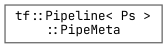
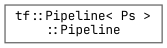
  digraph {
    rankdir=LR
    fontname="JetBrains Mono"
-   n1 [color=grey40 fillcolor=white fontname="JetBrains Mono" fontsize=10 height=0.2 label="tf::Pipeline\< Ps \>\l::PipeMeta" shape=box style=filled width=0.4]
+   n1 [color=grey40 fillcolor=white fontname="JetBrains Mono" fontsize=10 height=0.2 label="tf::Pipeline\< Ps \>\l::Pipeline" shape=box style=filled width=0.4]
  }
